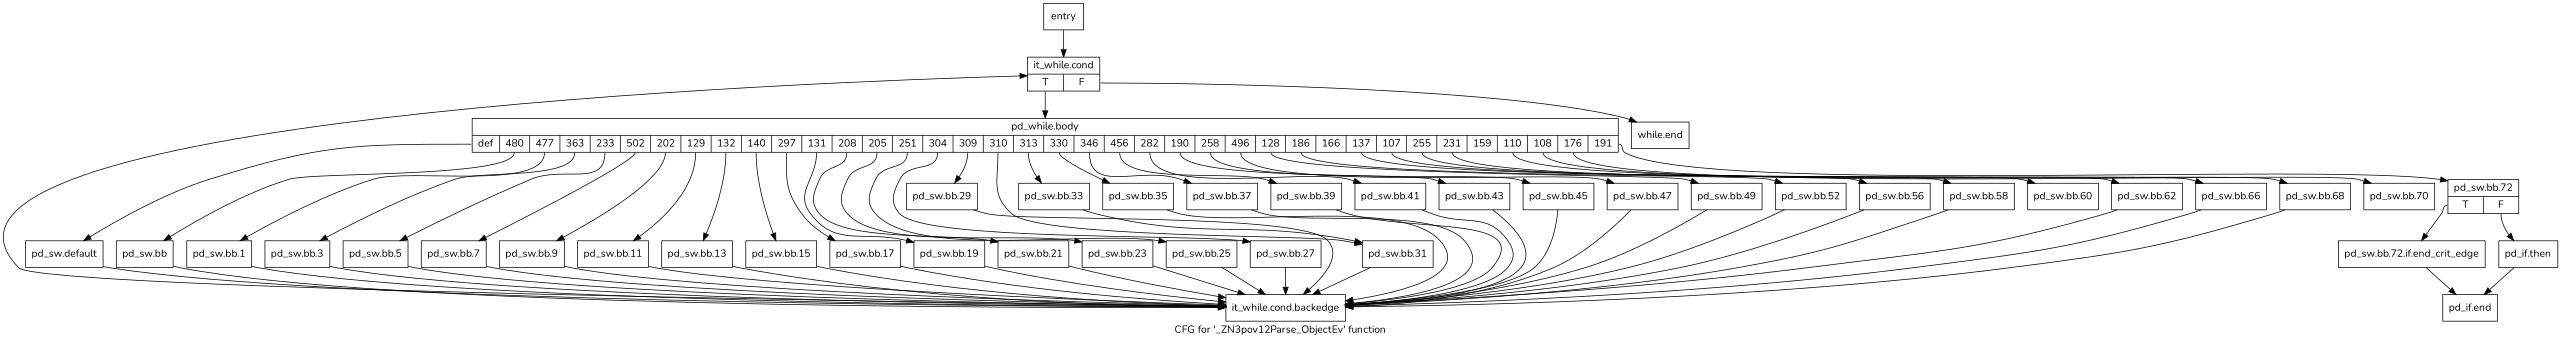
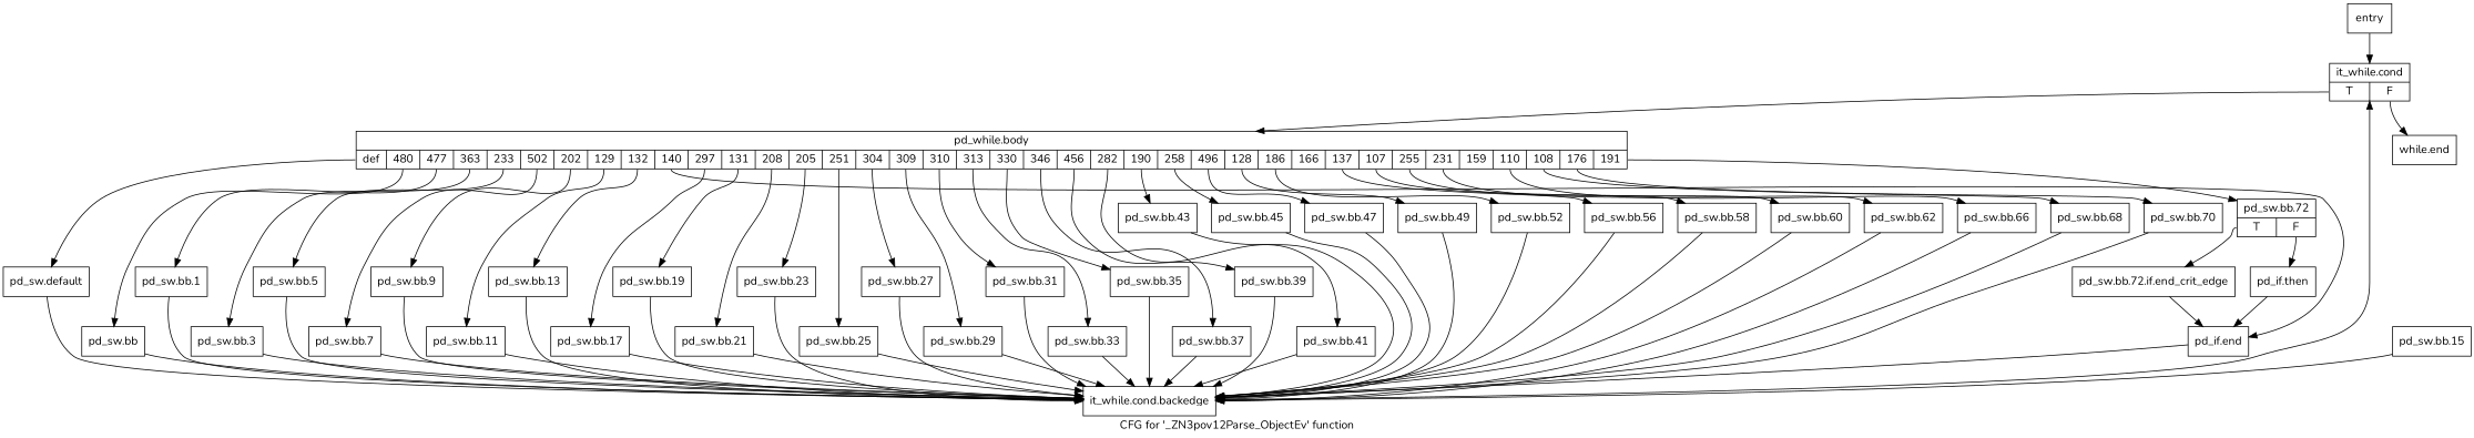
  digraph {
    fontname=Nunito
    label="CFG for '_ZN3pov12Parse_ObjectEv' function"
    node [fontname=Nunito shape=record]
    edge [fontname=Nunito]
    n1 [label="{entry}"]
    n2 [label="{it_while.cond|{<s0>T|<s1>F}}"]
    n3 [label="{pd_while.body|{<s0>def|<s1>480|<s2>477|<s3>363|<s4>233|<s5>502|<s6>202|<s7>129|<s8>132|<s9>140|<s10>297|<s11>131|<s12>208|<s13>205|<s14>251|<s15>304|<s16>309|<s17>310|<s18>313|<s19>330|<s20>346|<s21>456|<s22>282|<s23>190|<s24>258|<s25>496|<s26>128|<s27>186|<s28>166|<s29>137|<s30>107|<s31>255|<s32>231|<s33>159|<s34>110|<s35>108|<s36>176|<s37>191}}"]
    n4 [label="{while.end}"]
    n5 [label="{pd_sw.default}"]
    n6 [label="{pd_sw.bb}"]
    n7 [label="{pd_sw.bb.1}"]
    n8 [label="{pd_sw.bb.3}"]
    n9 [label="{pd_sw.bb.5}"]
    n10 [label="{pd_sw.bb.7}"]
    n11 [label="{pd_sw.bb.9}"]
    n12 [label="{pd_sw.bb.11}"]
    n13 [label="{pd_sw.bb.13}"]
    n14 [label="{pd_sw.bb.15}"]
    n15 [label="{pd_sw.bb.17}"]
    n16 [label="{pd_sw.bb.19}"]
    n17 [label="{pd_sw.bb.21}"]
    n18 [label="{pd_sw.bb.23}"]
    n19 [label="{pd_sw.bb.25}"]
    n20 [label="{pd_sw.bb.27}"]
    n21 [label="{pd_sw.bb.29}"]
    n22 [label="{pd_sw.bb.31}"]
    n23 [label="{pd_sw.bb.33}"]
    n24 [label="{pd_sw.bb.35}"]
    n25 [label="{pd_sw.bb.37}"]
    n26 [label="{pd_sw.bb.39}"]
    n27 [label="{pd_sw.bb.41}"]
    n28 [label="{pd_sw.bb.43}"]
    n29 [label="{pd_sw.bb.45}"]
    n30 [label="{pd_sw.bb.47}"]
    n31 [label="{pd_sw.bb.49}"]
    n32 [label="{pd_sw.bb.52}"]
    n33 [label="{pd_sw.bb.56}"]
    n34 [label="{pd_sw.bb.58}"]
    n35 [label="{pd_sw.bb.60}"]
    n36 [label="{pd_sw.bb.62}"]
    n37 [label="{pd_sw.bb.66}"]
    n38 [label="{pd_sw.bb.68}"]
    n39 [label="{pd_sw.bb.70}"]
    n40 [label="{pd_sw.bb.72|{<s0>T|<s1>F}}"]
    n41 [label="{it_while.cond.backedge}"]
    n42 [label="{pd_sw.bb.72.if.end_crit_edge}"]
    n43 [label="{pd_if.then}"]
    n44 [label="{pd_if.end}"]
    n1 -> n2
    n2 -> n3 [tailport=s0]
    n2 -> n4 [tailport=s1]
    n3 -> n5 [tailport=s0]
    n3 -> n6 [tailport=s1]
    n3 -> n7 [tailport=s2]
    n3 -> n8 [tailport=s3]
    n3 -> n9 [tailport=s4]
    n3 -> n10 [tailport=s5]
    n3 -> n11 [tailport=s6]
    n3 -> n12 [tailport=s7]
    n3 -> n13 [tailport=s8]
-   n3 -> n14 [tailport=s9]
+   n3 -> n44 [tailport=s9]
    n3 -> n15 [tailport=s10]
    n3 -> n16 [tailport=s11]
    n3 -> n17 [tailport=s12]
    n3 -> n18 [tailport=s13]
    n3 -> n19 [tailport=s14]
    n3 -> n20 [tailport=s15]
    n3 -> n21 [tailport=s16]
    n3 -> n22 [tailport=s17]
    n3 -> n23 [tailport=s18]
    n3 -> n24 [tailport=s19]
    n3 -> n25 [tailport=s20]
    n3 -> n26 [tailport=s21]
    n3 -> n27 [tailport=s22]
    n3 -> n28 [tailport=s23]
    n3 -> n29 [tailport=s24]
    n3 -> n30 [tailport=s25]
    n3 -> n31 [tailport=s26]
    n3 -> n32 [tailport=s27]
    n3 -> n33 [tailport=s29]
    n3 -> n34 [tailport=s30]
    n3 -> n35 [tailport=s31]
    n3 -> n36 [tailport=s32]
    n3 -> n37 [tailport=s34]
    n3 -> n38 [tailport=s35]
    n3 -> n39 [tailport=s36]
    n3 -> n40 [tailport=s37]
    n5 -> n41
    n6 -> n41
    n7 -> n41
    n8 -> n41
    n9 -> n41
    n10 -> n41
    n11 -> n41
    n12 -> n41
    n13 -> n41
    n14 -> n41
    n15 -> n41
    n16 -> n41
    n17 -> n41
    n18 -> n41
    n19 -> n41
    n20 -> n41
    n21 -> n41
    n22 -> n41
-   n23 -> n22
+   n23 -> n41
    n24 -> n41
    n25 -> n41
    n26 -> n41
    n27 -> n41
    n28 -> n41
    n29 -> n41
    n30 -> n41
    n31 -> n41
    n32 -> n41
    n33 -> n41
    n34 -> n41
+   n35 -> n41
    n36 -> n41
    n37 -> n41
    n38 -> n41
+   n39 -> n41
    n40 -> n42 [tailport=s0]
    n40 -> n43 [tailport=s1]
    n41 -> n2
    n42 -> n44
    n43 -> n44
+   n44 -> n41
  }
